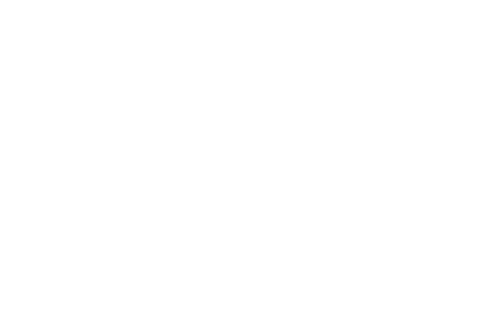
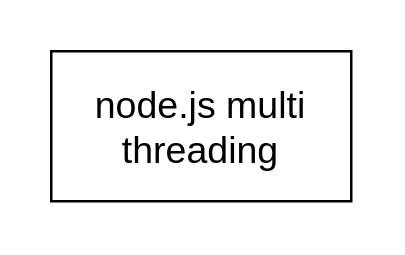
  <mxCell id="0" />
  <mxCell id="1" parent="0" />
+ <mxCell id="2" value="&lt;font style=&quot;font-size: 15px;&quot;&gt;node.js multi threading&lt;/font&gt;" style="rounded=0;whiteSpace=wrap;html=1;" vertex="1" parent="1"><mxGeometry x="20" y="20" width="120" height="60" as="geometry" /></mxCell>
